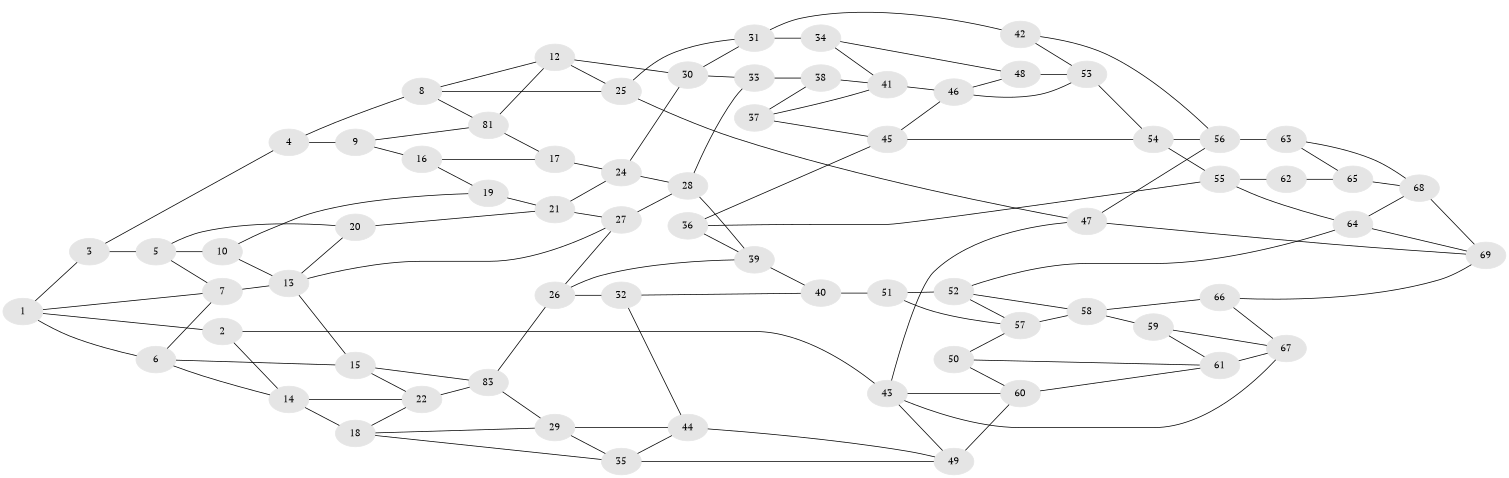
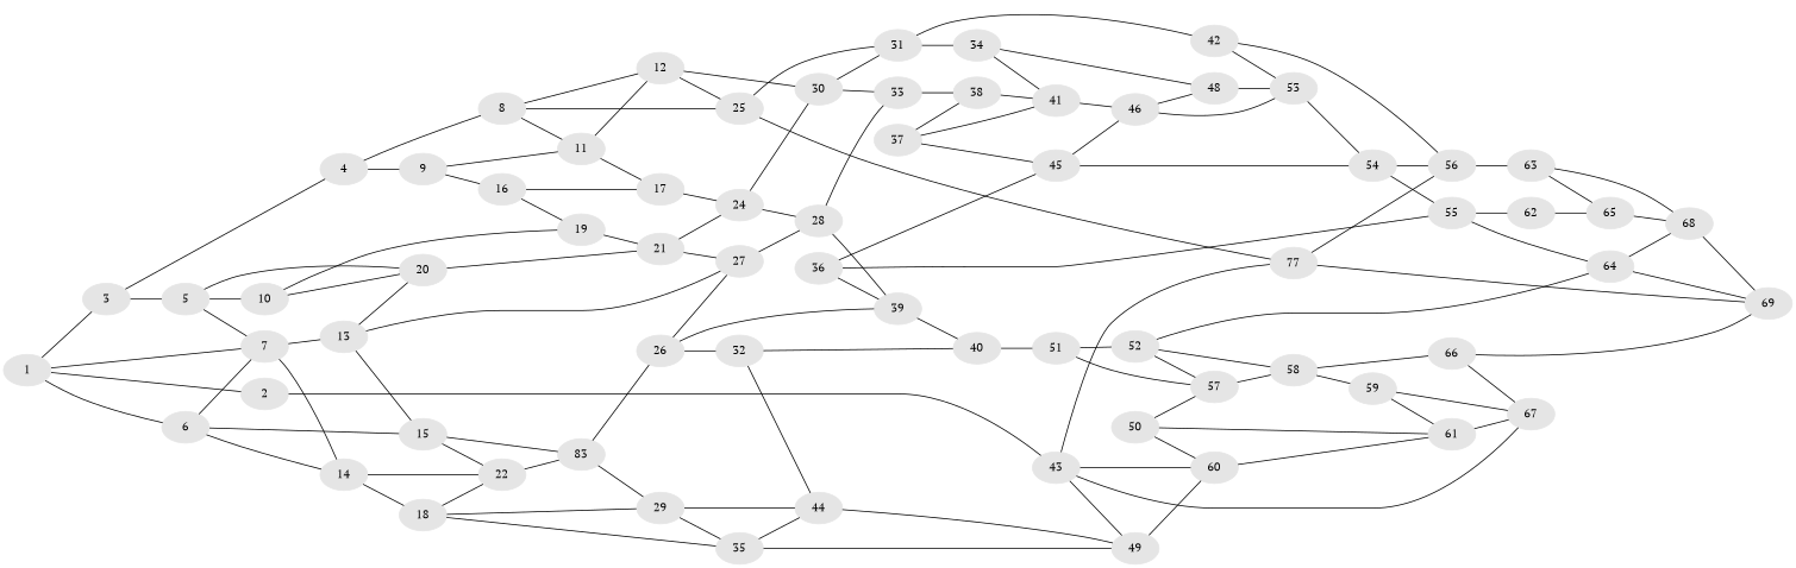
  graph {
    fontname="PT Serif"
    rankdir=LR
    node [color=gray90 fontname="PT Serif" style=filled]
    edge [fontname="PT Serif" weight=1.0]
    1
    2
    3
    6
    7
    14
    43
    4
    5
    15
    13
    18
    22
    25
    31
-   47
+   47 [label=77]
    49
    60
    67
    8
    9
    10
    20
-   11 [label=81]
+   11
    12
    16
    19
    21
    n29 [label=83]
    27
    17
    30
    24
    33
    28
    29
    35
    26
    44
    32
    39
    34
    42
    56
    69
    40
    38
    41
    48
    53
    51
    46
    36
    45
    55
    54
    64
    62
    37
    57
    52
    63
    61
    50
    58
    59
    66
    68
    65
    1 -- 2
    1 -- 3
    1 -- 6
    1 -- 7
-   2 -- 14
+   7 -- 14
    2 -- 43
    3 -- 4
    3 -- 5
    6 -- 7
    6 -- 14
    6 -- 15
    7 -- 13
    14 -- 18
    14 -- 22
    43 -- 47
    43 -- 49
    43 -- 60
    43 -- 67
    4 -- 8
    4 -- 9
    5 -- 7
    5 -- 10
    5 -- 20
    15 -- 22
    15 -- n29
    13 -- 15
    13 -- 20
    13 -- 27
    18 -- 22
    18 -- 29
    18 -- 35
    22 -- n29
    25 -- 31
    25 -- 47
    31 -- 34
    31 -- 42
    47 -- 56
    47 -- 69
    49 -- 60
    60 -- 61
    8 -- 25
    8 -- 11
    8 -- 12
    9 -- 11
    9 -- 16
-   10 -- 13
+   10 -- 20
    10 -- 19
    20 -- 21
    11 -- 12
    11 -- 17
    12 -- 25
    12 -- 30
    16 -- 19 [weight=2.0]
    16 -- 17
    19 -- 21
    21 -- 27
    21 -- 24
    n29 -- 29
    n29 -- 26
    27 -- 28
    17 -- 24
    30 -- 31
    30 -- 33
    24 -- 30
    24 -- 28
    33 -- 38 [weight=2.0]
    28 -- 33
    28 -- 39
    29 -- 35
    29 -- 44
    35 -- 49
    35 -- 44
    26 -- 27
    26 -- 32
    26 -- 39
    44 -- 49
    32 -- 44
    32 -- 40
    39 -- 40
    34 -- 41
    34 -- 48
    42 -- 56
    42 -- 53
    56 -- 63
    40 -- 51 [weight=2.0]
    38 -- 41
    41 -- 46
    48 -- 53 [weight=2.0]
    53 -- 54
    51 -- 57
    51 -- 52
    46 -- 48
    46 -- 53
    36 -- 39
    36 -- 45
    36 -- 55
    45 -- 46
    45 -- 54
    55 -- 64
    55 -- 62
    54 -- 56
    54 -- 55
    64 -- 69
    64 -- 68
    62 -- 65 [weight=2.0]
    37 -- 38
    37 -- 41
    37 -- 45
    57 -- 58
    52 -- 64
    52 -- 57
    52 -- 58
    63 -- 68
    63 -- 65
    61 -- 67
    50 -- 60
    50 -- 57
    50 -- 61
    58 -- 59
    58 -- 66
    59 -- 67
    59 -- 61
    66 -- 67
    66 -- 69
    68 -- 69
    65 -- 68
  }
